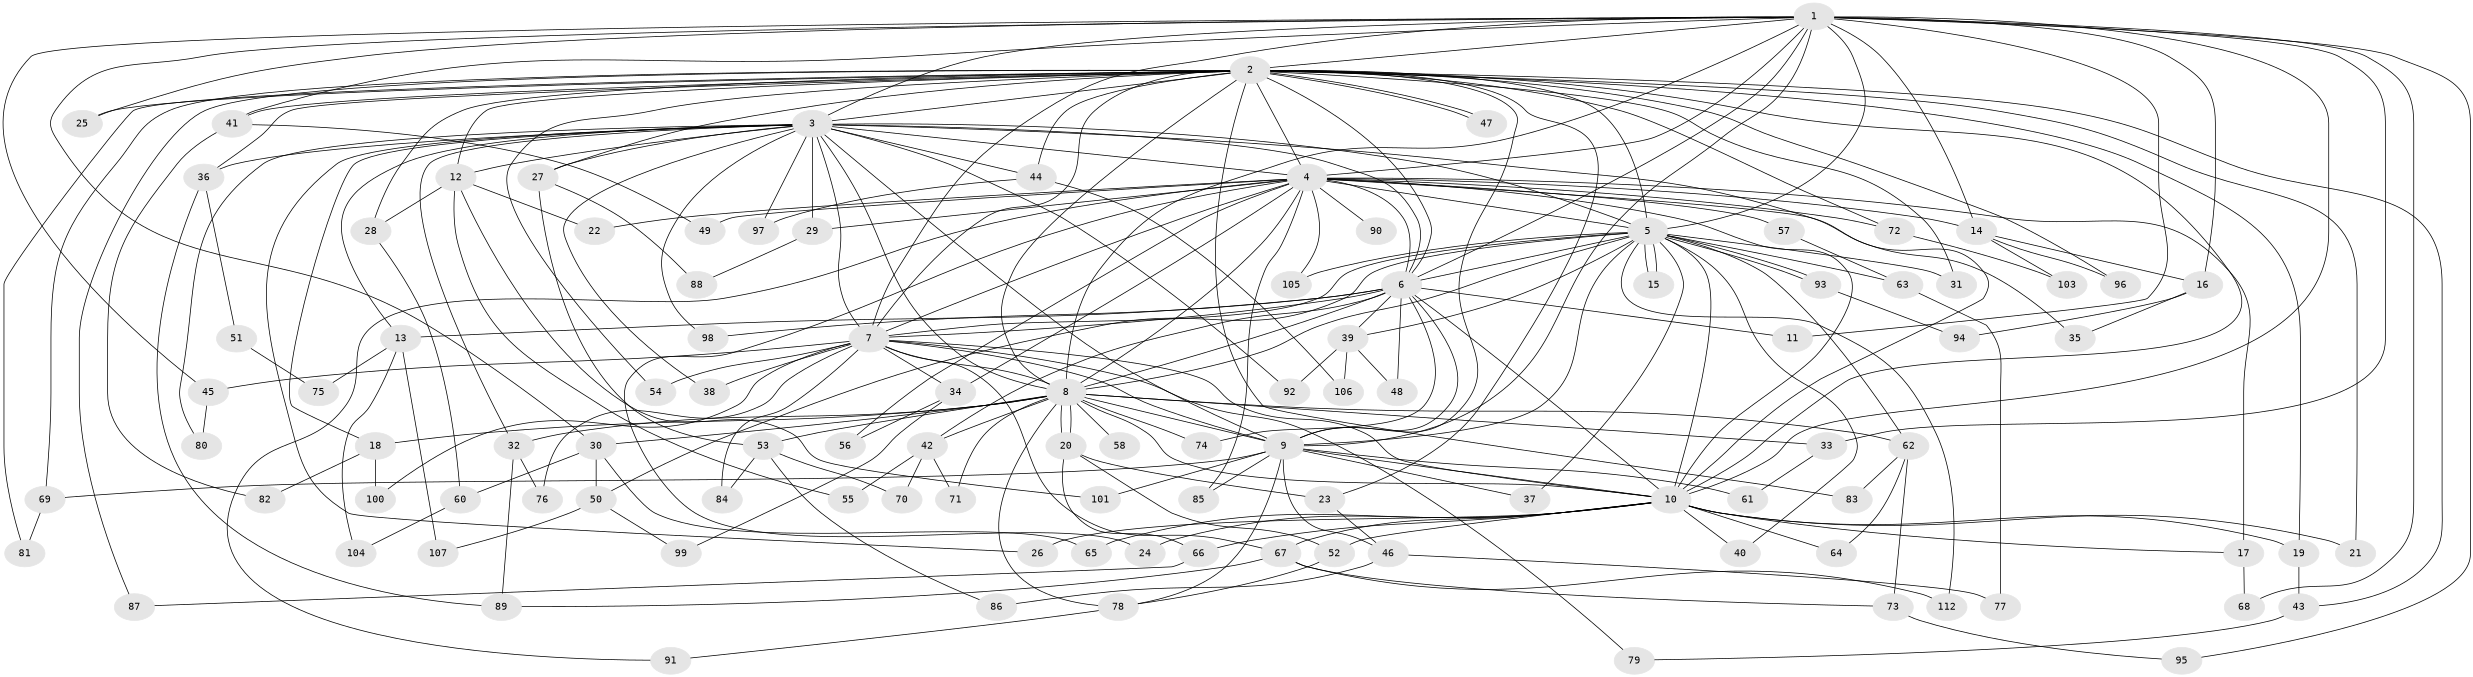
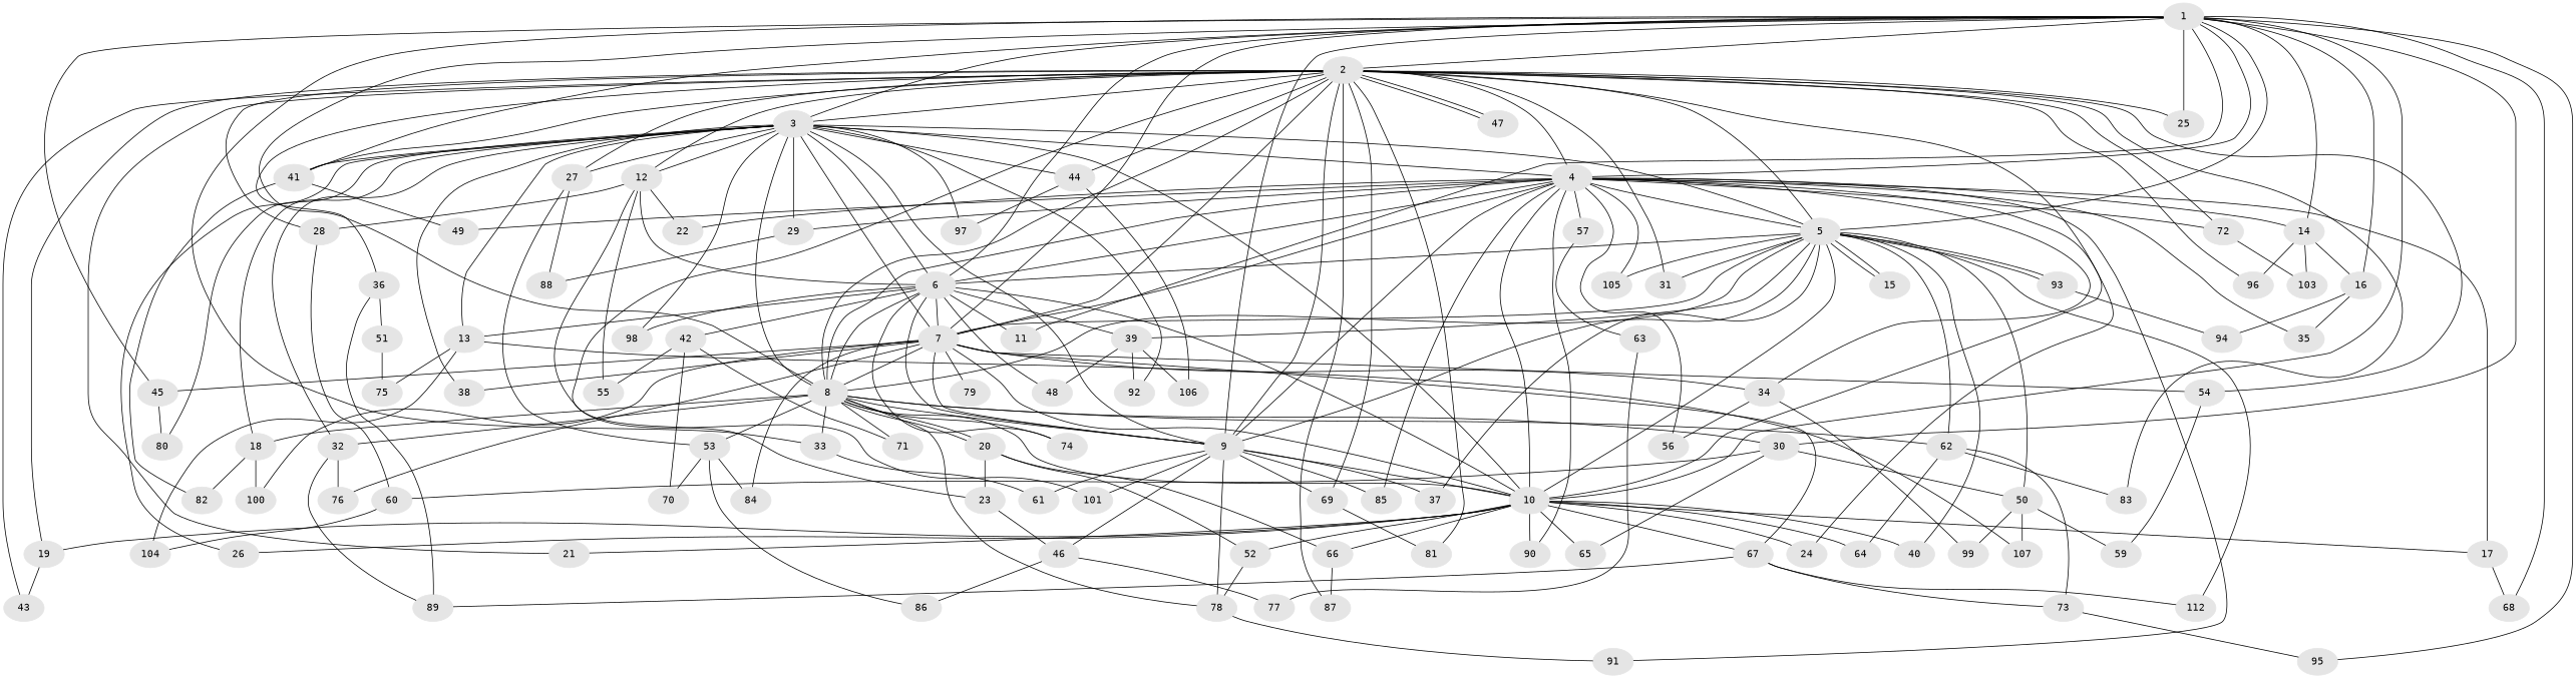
  graph {
    fontname="DejaVu Sans Mono"
    node [color=gray90 fontname="DejaVu Sans Mono" style=filled]
    edge [fontname="DejaVu Sans Mono"]
    1
    2
    3
    4
    5
    6
    7
    8
    9
    10
    11
    14
    16
    25
    30
    33
    41
    45
    68
    95
    12
    19
    21
    23
    27
    28
    31
    36
    43
    44
    47
    54
    69
    72
    81
    83
    87
    96
    13
    18
    26
    29
    32
    38
    80
    92
    97
    98
    17
    22
    24
    34
    35
    49
    56
    57
    85
    90
    91
    105
    15
    37
    39
    40
    50
    62
    63
    93
    n69 [label=112]
    42
    48
    74
    67
    76
    79
    84
    100
    20
    53
-   58
    71
    78
    46
    61
    101
    52
    64
    65
    66
    103
    94
    60
    82
    55
    88
    51
    89
    106
+   59
    104
    107
    75
    99
    73
    77
    70
    86
    1 -- 2
    1 -- 3
    1 -- 4
    1 -- 5
    1 -- 6
    1 -- 7
    1 -- 8
    1 -- 9
    1 -- 10
    1 -- 11
    1 -- 14
    1 -- 16
    1 -- 25
    1 -- 30
    1 -- 33
    1 -- 41
    1 -- 45
    1 -- 68
    1 -- 95
    2 -- 3
    2 -- 4
    2 -- 5
-   2 -- 6
+   12 -- 6
    2 -- 7
    2 -- 8
    2 -- 9
    2 -- 10
    2 -- 25
    2 -- 41
    2 -- 12
    2 -- 19
    2 -- 21
    2 -- 23
    2 -- 27
    2 -- 28
    2 -- 31
    2 -- 36
    2 -- 43
    2 -- 44
    2 -- 47
    2 -- 47
    2 -- 54
    2 -- 69
    2 -- 72
    2 -- 81
    2 -- 83
    2 -- 87
    2 -- 96
    3 -- 4
    3 -- 5
    3 -- 6
    3 -- 7
    3 -- 8
    3 -- 9
    3 -- 10
    3 -- 12
    3 -- 27
-   3 -- 36
+   3 -- 41
    3 -- 44
    3 -- 13
    3 -- 18
    3 -- 26
    3 -- 29
    3 -- 32
    3 -- 38
    3 -- 80
    3 -- 92
    3 -- 97
    3 -- 98
    4 -- 5
    4 -- 6
    4 -- 7
    4 -- 8
+   4 -- 9
    4 -- 10
    4 -- 14
    4 -- 72
    4 -- 29
    4 -- 17
    4 -- 22
    4 -- 24
    4 -- 34
    4 -- 35
    4 -- 49
    4 -- 56
    4 -- 57
    4 -- 85
    4 -- 90
    4 -- 91
    4 -- 105
    5 -- 6
    5 -- 7
    5 -- 8
    5 -- 9
    5 -- 10
    5 -- 31
    5 -- 105
    5 -- 15
    5 -- 15
    5 -- 37
    5 -- 39
    5 -- 40
    5 -- 50
    5 -- 62
-   5 -- 63
    5 -- 93
    5 -- 93
    5 -- n69
    6 -- 7
    6 -- 8
    6 -- 9
    6 -- 10
    6 -- 11
    6 -- 13
    6 -- 98
    6 -- 39
    6 -- 42
    6 -- 48
    6 -- 74
    7 -- 8
    7 -- 9
    7 -- 10
    7 -- 45
    7 -- 54
    7 -- 38
    7 -- 34
    7 -- 67
    7 -- 76
    7 -- 79
    7 -- 84
    7 -- 100
    8 -- 9
    8 -- 10
    8 -- 30
    8 -- 33
    8 -- 18
    8 -- 32
    8 -- 62
-   8 -- 42
    8 -- 74
    8 -- 20
    8 -- 20
    8 -- 53
-   8 -- 58
    8 -- 71
    8 -- 78
    9 -- 10
    9 -- 69
    9 -- 85
    9 -- 37
    9 -- 78
    9 -- 46
    9 -- 61
    9 -- 101
    10 -- 19
    10 -- 21
    10 -- 26
    10 -- 17
    10 -- 24
+   10 -- 90
    10 -- 40
    10 -- 67
    10 -- 52
    10 -- 64
    10 -- 65
    10 -- 66
    14 -- 16
    14 -- 96
    14 -- 103
    16 -- 35
    16 -- 94
    30 -- 50
    30 -- 65
    30 -- 60
    33 -- 61
    41 -- 49
    41 -- 82
    45 -- 80
    12 -- 28
    12 -- 22
    12 -- 101
    12 -- 55
    19 -- 43
    23 -- 46
    27 -- 53
    27 -- 88
    28 -- 60
    36 -- 51
    36 -- 89
-   43 -- 79
    44 -- 97
    44 -- 106
+   54 -- 59
    69 -- 81
    72 -- 103
    13 -- 104
    13 -- 107
    13 -- 75
    18 -- 100
    18 -- 82
    29 -- 88
    32 -- 76
    32 -- 89
    17 -- 68
    34 -- 56
    34 -- 99
    57 -- 63
    39 -- 92
    39 -- 48
    39 -- 106
+   50 -- 59
    50 -- 107
    50 -- 99
    62 -- 83
    62 -- 64
    62 -- 73
    63 -- 77
    93 -- 94
    42 -- 71
    42 -- 55
    42 -- 70
    67 -- n69
    67 -- 89
    67 -- 73
    20 -- 23
    20 -- 52
    20 -- 66
    53 -- 84
    53 -- 70
    53 -- 86
    78 -- 91
    46 -- 77
    46 -- 86
    52 -- 78
    66 -- 87
    60 -- 104
    51 -- 75
    73 -- 95
  }
